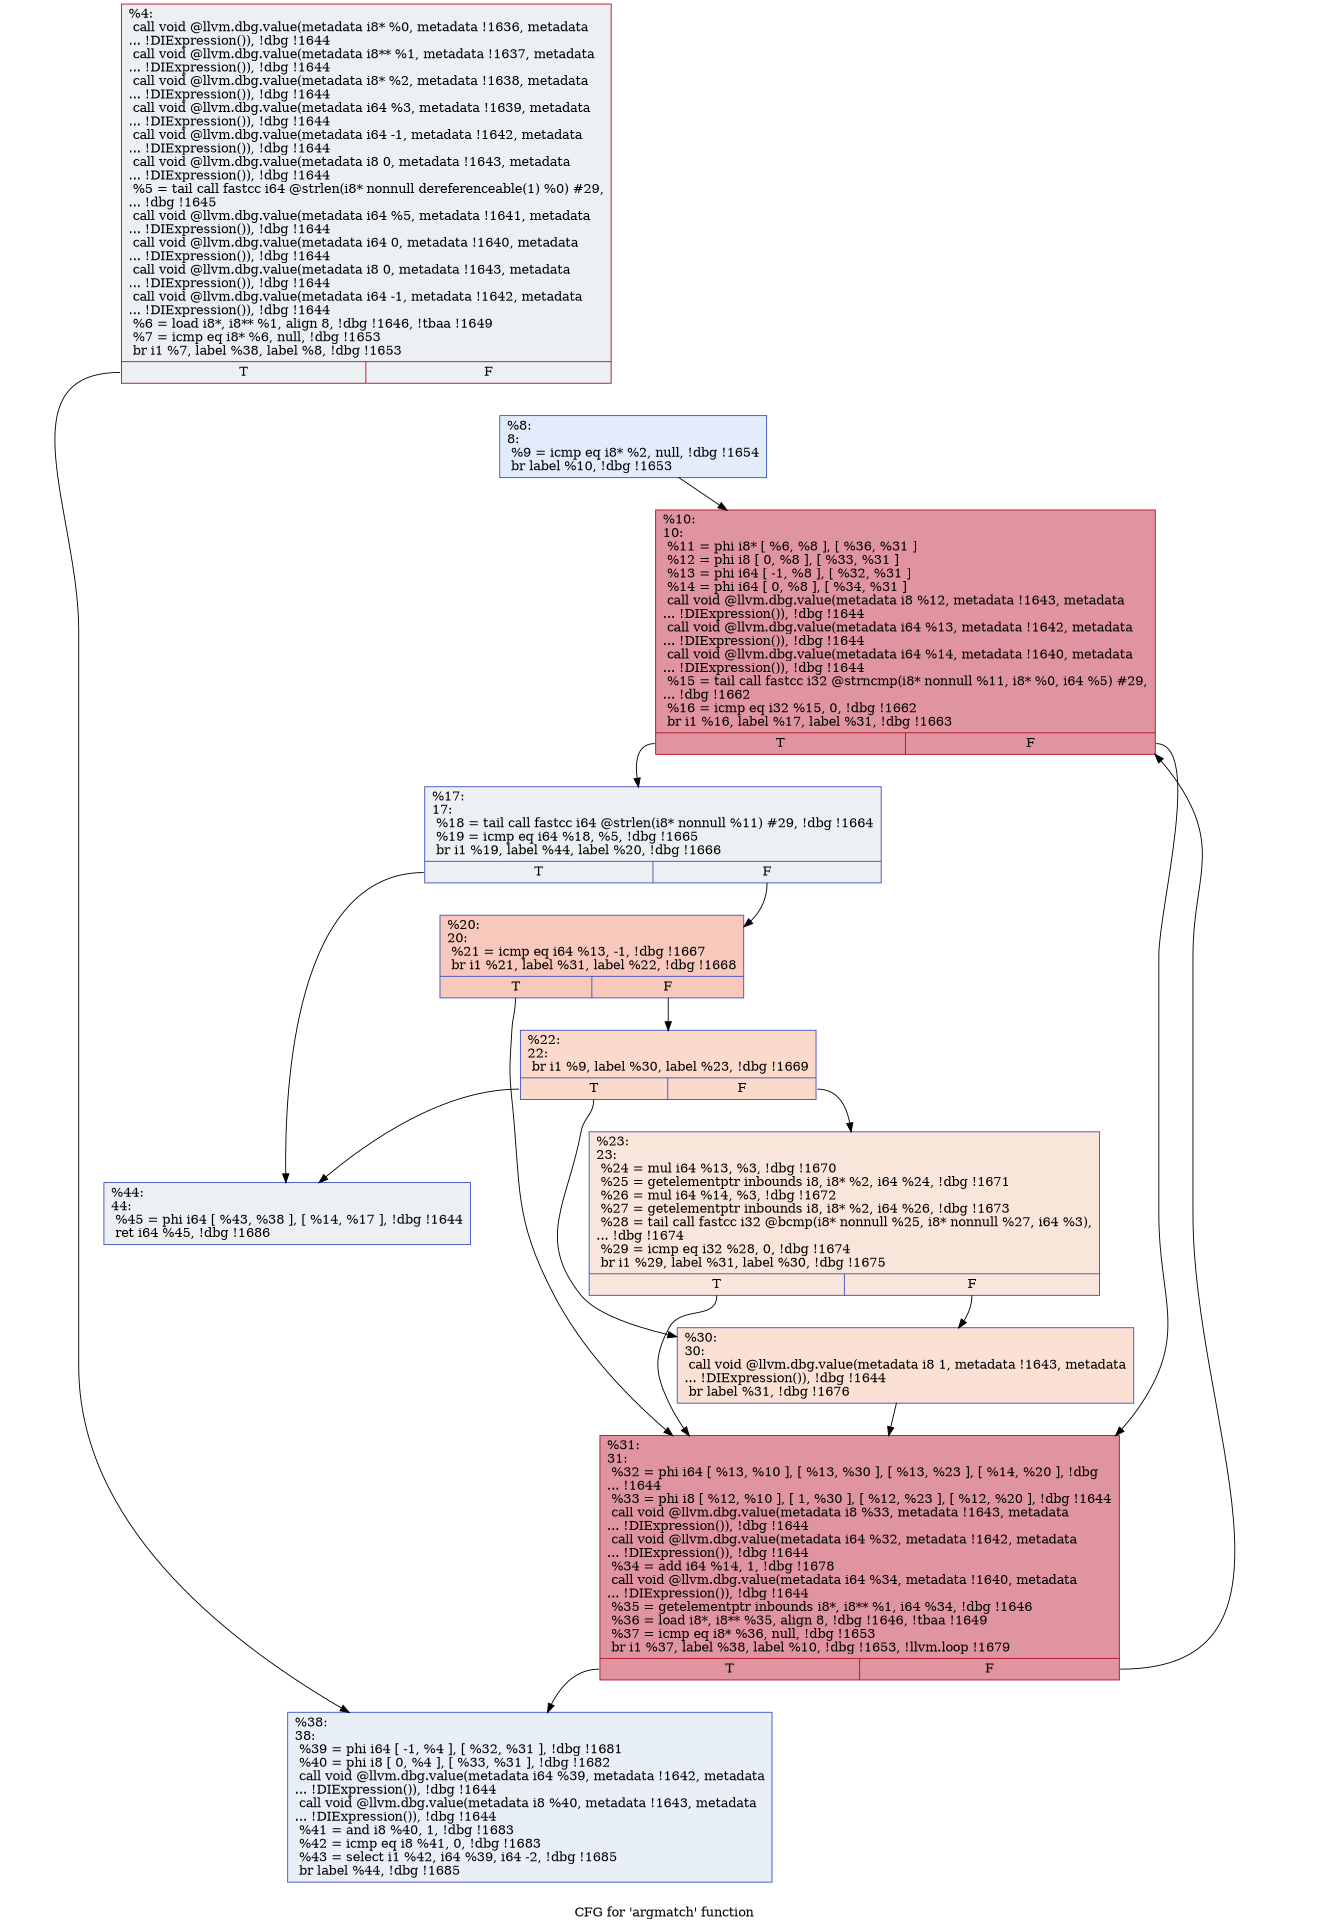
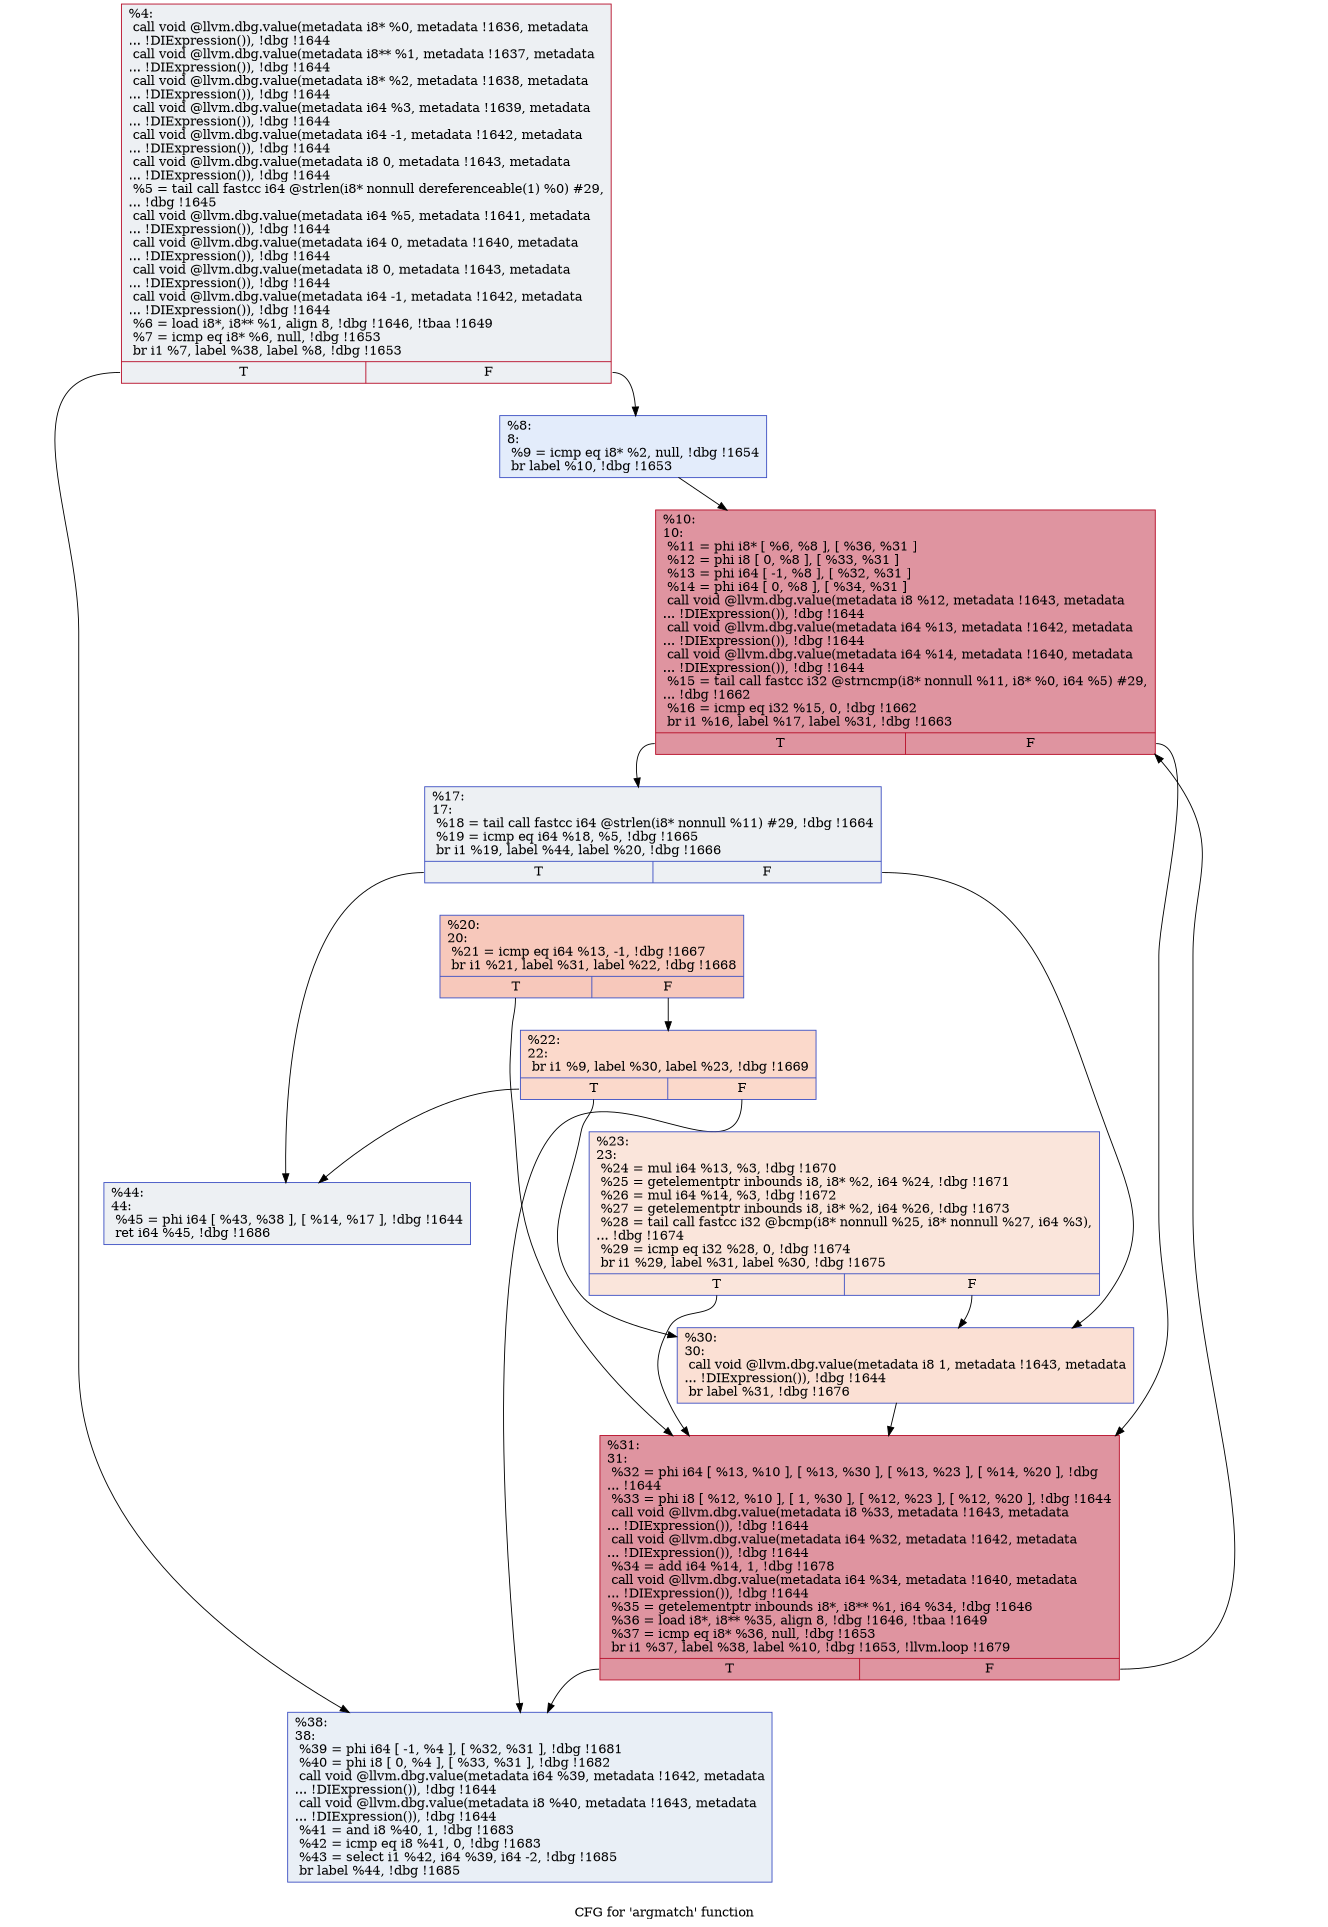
  digraph {
    label="CFG for 'argmatch' function"
    node [color="#3d50c3ff" fillcolor="#d6dce470" shape=record style=filled]
    edge [tailport=s0]
    n1 [color="#b70d28ff" label="{%4:\l  call void @llvm.dbg.value(metadata i8* %0, metadata !1636, metadata\l... !DIExpression()), !dbg !1644\l  call void @llvm.dbg.value(metadata i8** %1, metadata !1637, metadata\l... !DIExpression()), !dbg !1644\l  call void @llvm.dbg.value(metadata i8* %2, metadata !1638, metadata\l... !DIExpression()), !dbg !1644\l  call void @llvm.dbg.value(metadata i64 %3, metadata !1639, metadata\l... !DIExpression()), !dbg !1644\l  call void @llvm.dbg.value(metadata i64 -1, metadata !1642, metadata\l... !DIExpression()), !dbg !1644\l  call void @llvm.dbg.value(metadata i8 0, metadata !1643, metadata\l... !DIExpression()), !dbg !1644\l  %5 = tail call fastcc i64 @strlen(i8* nonnull dereferenceable(1) %0) #29,\l... !dbg !1645\l  call void @llvm.dbg.value(metadata i64 %5, metadata !1641, metadata\l... !DIExpression()), !dbg !1644\l  call void @llvm.dbg.value(metadata i64 0, metadata !1640, metadata\l... !DIExpression()), !dbg !1644\l  call void @llvm.dbg.value(metadata i8 0, metadata !1643, metadata\l... !DIExpression()), !dbg !1644\l  call void @llvm.dbg.value(metadata i64 -1, metadata !1642, metadata\l... !DIExpression()), !dbg !1644\l  %6 = load i8*, i8** %1, align 8, !dbg !1646, !tbaa !1649\l  %7 = icmp eq i8* %6, null, !dbg !1653\l  br i1 %7, label %38, label %8, !dbg !1653\l|{<s0>T|<s1>F}}"]
    n2 [fillcolor="#cedaeb70" label="{%38:\l38:                                               \l  %39 = phi i64 [ -1, %4 ], [ %32, %31 ], !dbg !1681\l  %40 = phi i8 [ 0, %4 ], [ %33, %31 ], !dbg !1682\l  call void @llvm.dbg.value(metadata i64 %39, metadata !1642, metadata\l... !DIExpression()), !dbg !1644\l  call void @llvm.dbg.value(metadata i8 %40, metadata !1643, metadata\l... !DIExpression()), !dbg !1644\l  %41 = and i8 %40, 1, !dbg !1683\l  %42 = icmp eq i8 %41, 0, !dbg !1683\l  %43 = select i1 %42, i64 %39, i64 -2, !dbg !1685\l  br label %44, !dbg !1685\l}"]
    n3 [fillcolor="#bfd3f670" label="{%8:\l8:                                                \l  %9 = icmp eq i8* %2, null, !dbg !1654\l  br label %10, !dbg !1653\l}"]
    n4 [color="#b70d28ff" fillcolor="#b70d2870" label="{%10:\l10:                                               \l  %11 = phi i8* [ %6, %8 ], [ %36, %31 ]\l  %12 = phi i8 [ 0, %8 ], [ %33, %31 ]\l  %13 = phi i64 [ -1, %8 ], [ %32, %31 ]\l  %14 = phi i64 [ 0, %8 ], [ %34, %31 ]\l  call void @llvm.dbg.value(metadata i8 %12, metadata !1643, metadata\l... !DIExpression()), !dbg !1644\l  call void @llvm.dbg.value(metadata i64 %13, metadata !1642, metadata\l... !DIExpression()), !dbg !1644\l  call void @llvm.dbg.value(metadata i64 %14, metadata !1640, metadata\l... !DIExpression()), !dbg !1644\l  %15 = tail call fastcc i32 @strncmp(i8* nonnull %11, i8* %0, i64 %5) #29,\l... !dbg !1662\l  %16 = icmp eq i32 %15, 0, !dbg !1662\l  br i1 %16, label %17, label %31, !dbg !1663\l|{<s0>T|<s1>F}}"]
    n5 [label="{%44:\l44:                                               \l  %45 = phi i64 [ %43, %38 ], [ %14, %17 ], !dbg !1644\l  ret i64 %45, !dbg !1686\l}"]
    n6 [label="{%17:\l17:                                               \l  %18 = tail call fastcc i64 @strlen(i8* nonnull %11) #29, !dbg !1664\l  %19 = icmp eq i64 %18, %5, !dbg !1665\l  br i1 %19, label %44, label %20, !dbg !1666\l|{<s0>T|<s1>F}}"]
    n7 [color="#b70d28ff" fillcolor="#b70d2870" label="{%31:\l31:                                               \l  %32 = phi i64 [ %13, %10 ], [ %13, %30 ], [ %13, %23 ], [ %14, %20 ], !dbg\l... !1644\l  %33 = phi i8 [ %12, %10 ], [ 1, %30 ], [ %12, %23 ], [ %12, %20 ], !dbg !1644\l  call void @llvm.dbg.value(metadata i8 %33, metadata !1643, metadata\l... !DIExpression()), !dbg !1644\l  call void @llvm.dbg.value(metadata i64 %32, metadata !1642, metadata\l... !DIExpression()), !dbg !1644\l  %34 = add i64 %14, 1, !dbg !1678\l  call void @llvm.dbg.value(metadata i64 %34, metadata !1640, metadata\l... !DIExpression()), !dbg !1644\l  %35 = getelementptr inbounds i8*, i8** %1, i64 %34, !dbg !1646\l  %36 = load i8*, i8** %35, align 8, !dbg !1646, !tbaa !1649\l  %37 = icmp eq i8* %36, null, !dbg !1653\l  br i1 %37, label %38, label %10, !dbg !1653, !llvm.loop !1679\l|{<s0>T|<s1>F}}"]
    n8 [fillcolor="#ed836670" label="{%20:\l20:                                               \l  %21 = icmp eq i64 %13, -1, !dbg !1667\l  br i1 %21, label %31, label %22, !dbg !1668\l|{<s0>T|<s1>F}}"]
    n9 [fillcolor="#f7a88970" label="{%22:\l22:                                               \l  br i1 %9, label %30, label %23, !dbg !1669\l|{<s0>T|<s1>F}}"]
    n10 [fillcolor="#f7b99e70" label="{%30:\l30:                                               \l  call void @llvm.dbg.value(metadata i8 1, metadata !1643, metadata\l... !DIExpression()), !dbg !1644\l  br label %31, !dbg !1676\l}"]
    n11 [fillcolor="#f4c5ad70" label="{%23:\l23:                                               \l  %24 = mul i64 %13, %3, !dbg !1670\l  %25 = getelementptr inbounds i8, i8* %2, i64 %24, !dbg !1671\l  %26 = mul i64 %14, %3, !dbg !1672\l  %27 = getelementptr inbounds i8, i8* %2, i64 %26, !dbg !1673\l  %28 = tail call fastcc i32 @bcmp(i8* nonnull %25, i8* nonnull %27, i64 %3),\l... !dbg !1674\l  %29 = icmp eq i32 %28, 0, !dbg !1674\l  br i1 %29, label %31, label %30, !dbg !1675\l|{<s0>T|<s1>F}}"]
    n1 -> n2
+   n1 -> n3 [tailport=s1]
    n3 -> n4
    n4 -> n6
    n4 -> n7 [tailport=s1]
    n6 -> n5
-   n6 -> n8 [tailport=s1]
+   n6 -> n10 [tailport=s1]
    n7 -> n2
    n7 -> n4 [tailport=s1]
    n8 -> n7
    n8 -> n9 [tailport=s1]
    n9 -> n5
    n9 -> n10
-   n9 -> n11 [tailport=s1]
+   n9 -> n2 [tailport=s1]
    n10 -> n7
    n11 -> n7
    n11 -> n10 [tailport=s1]
  }
